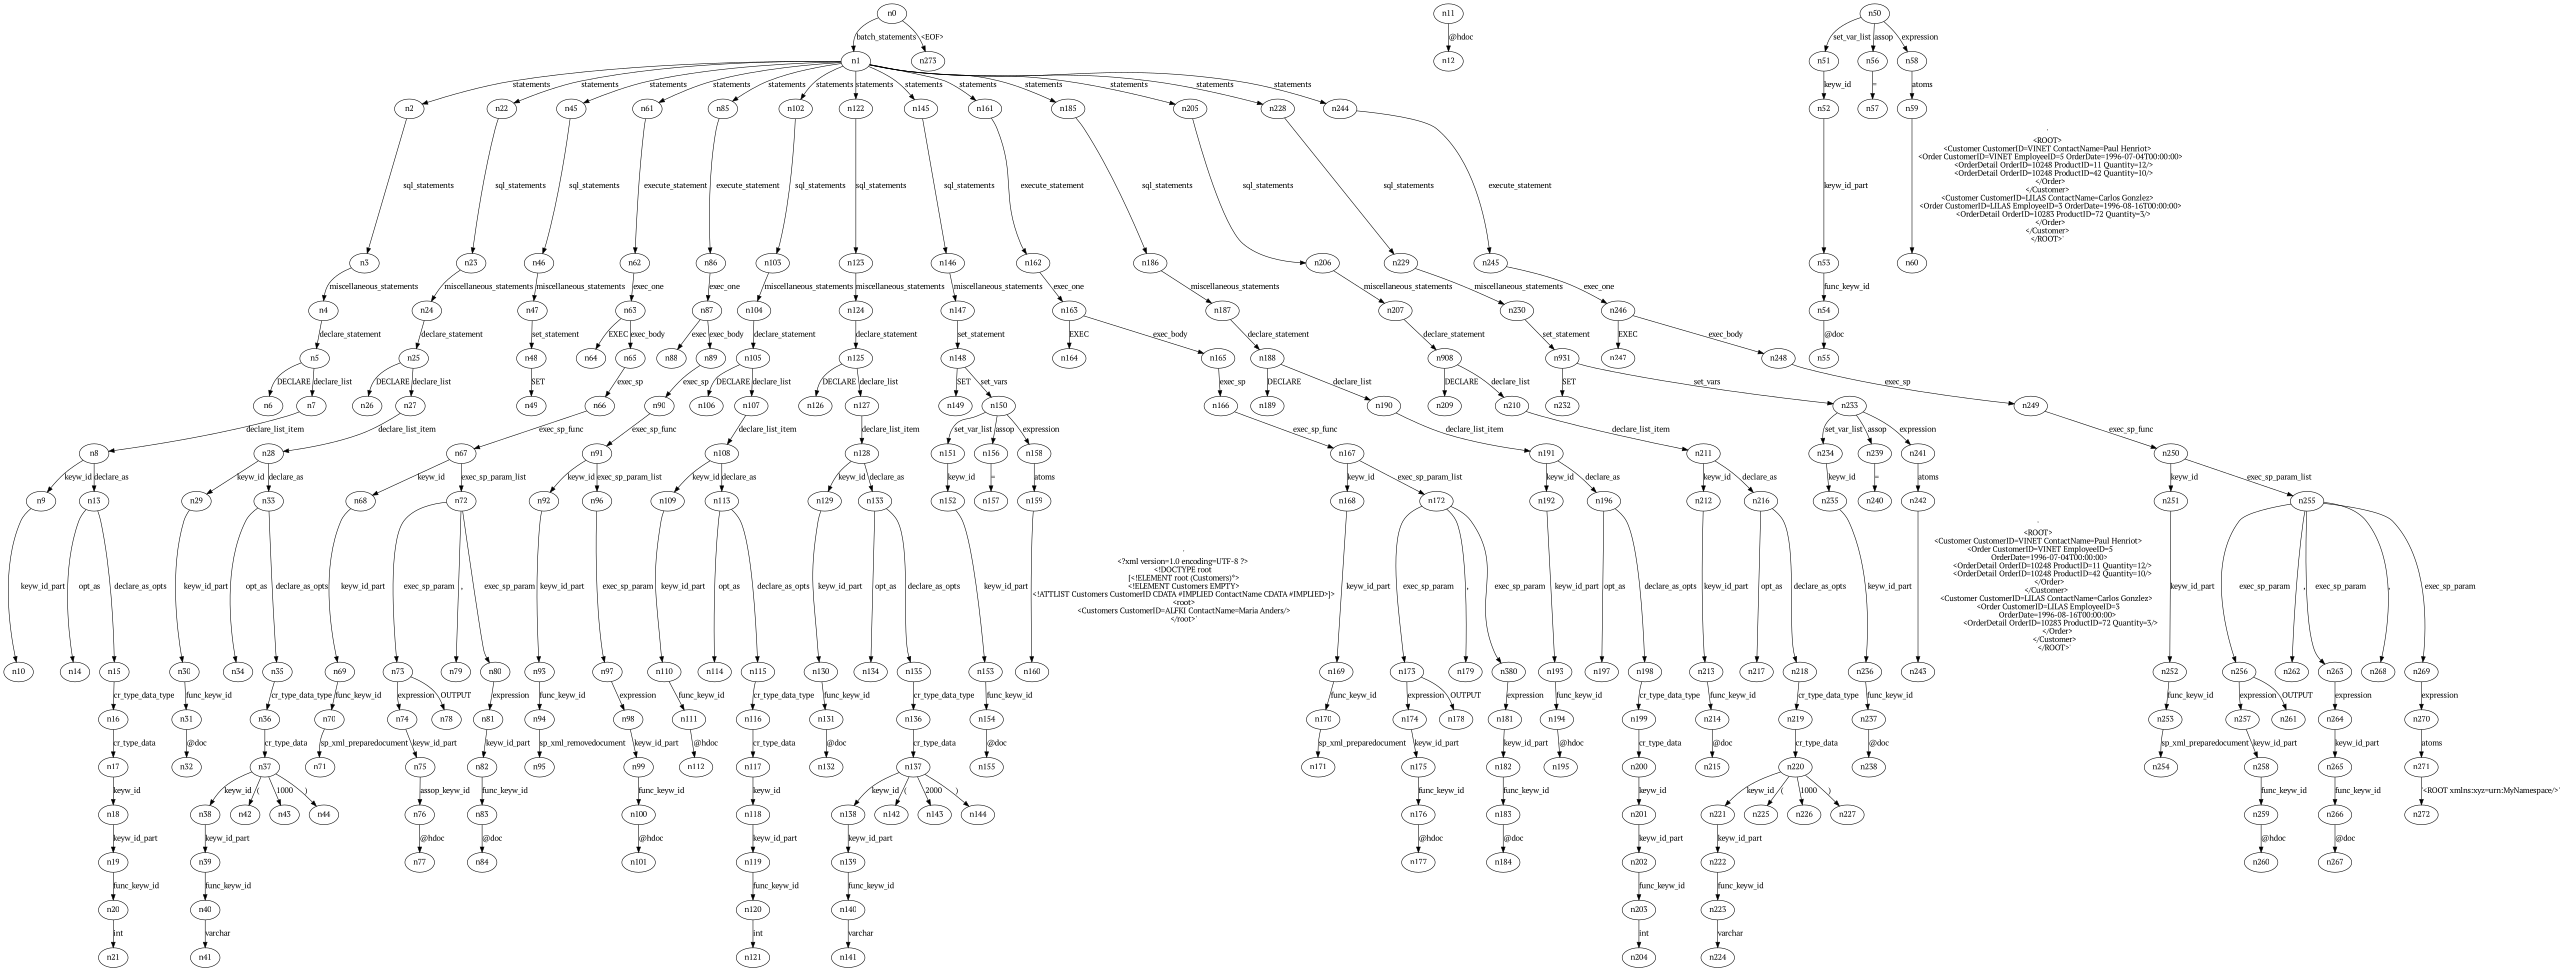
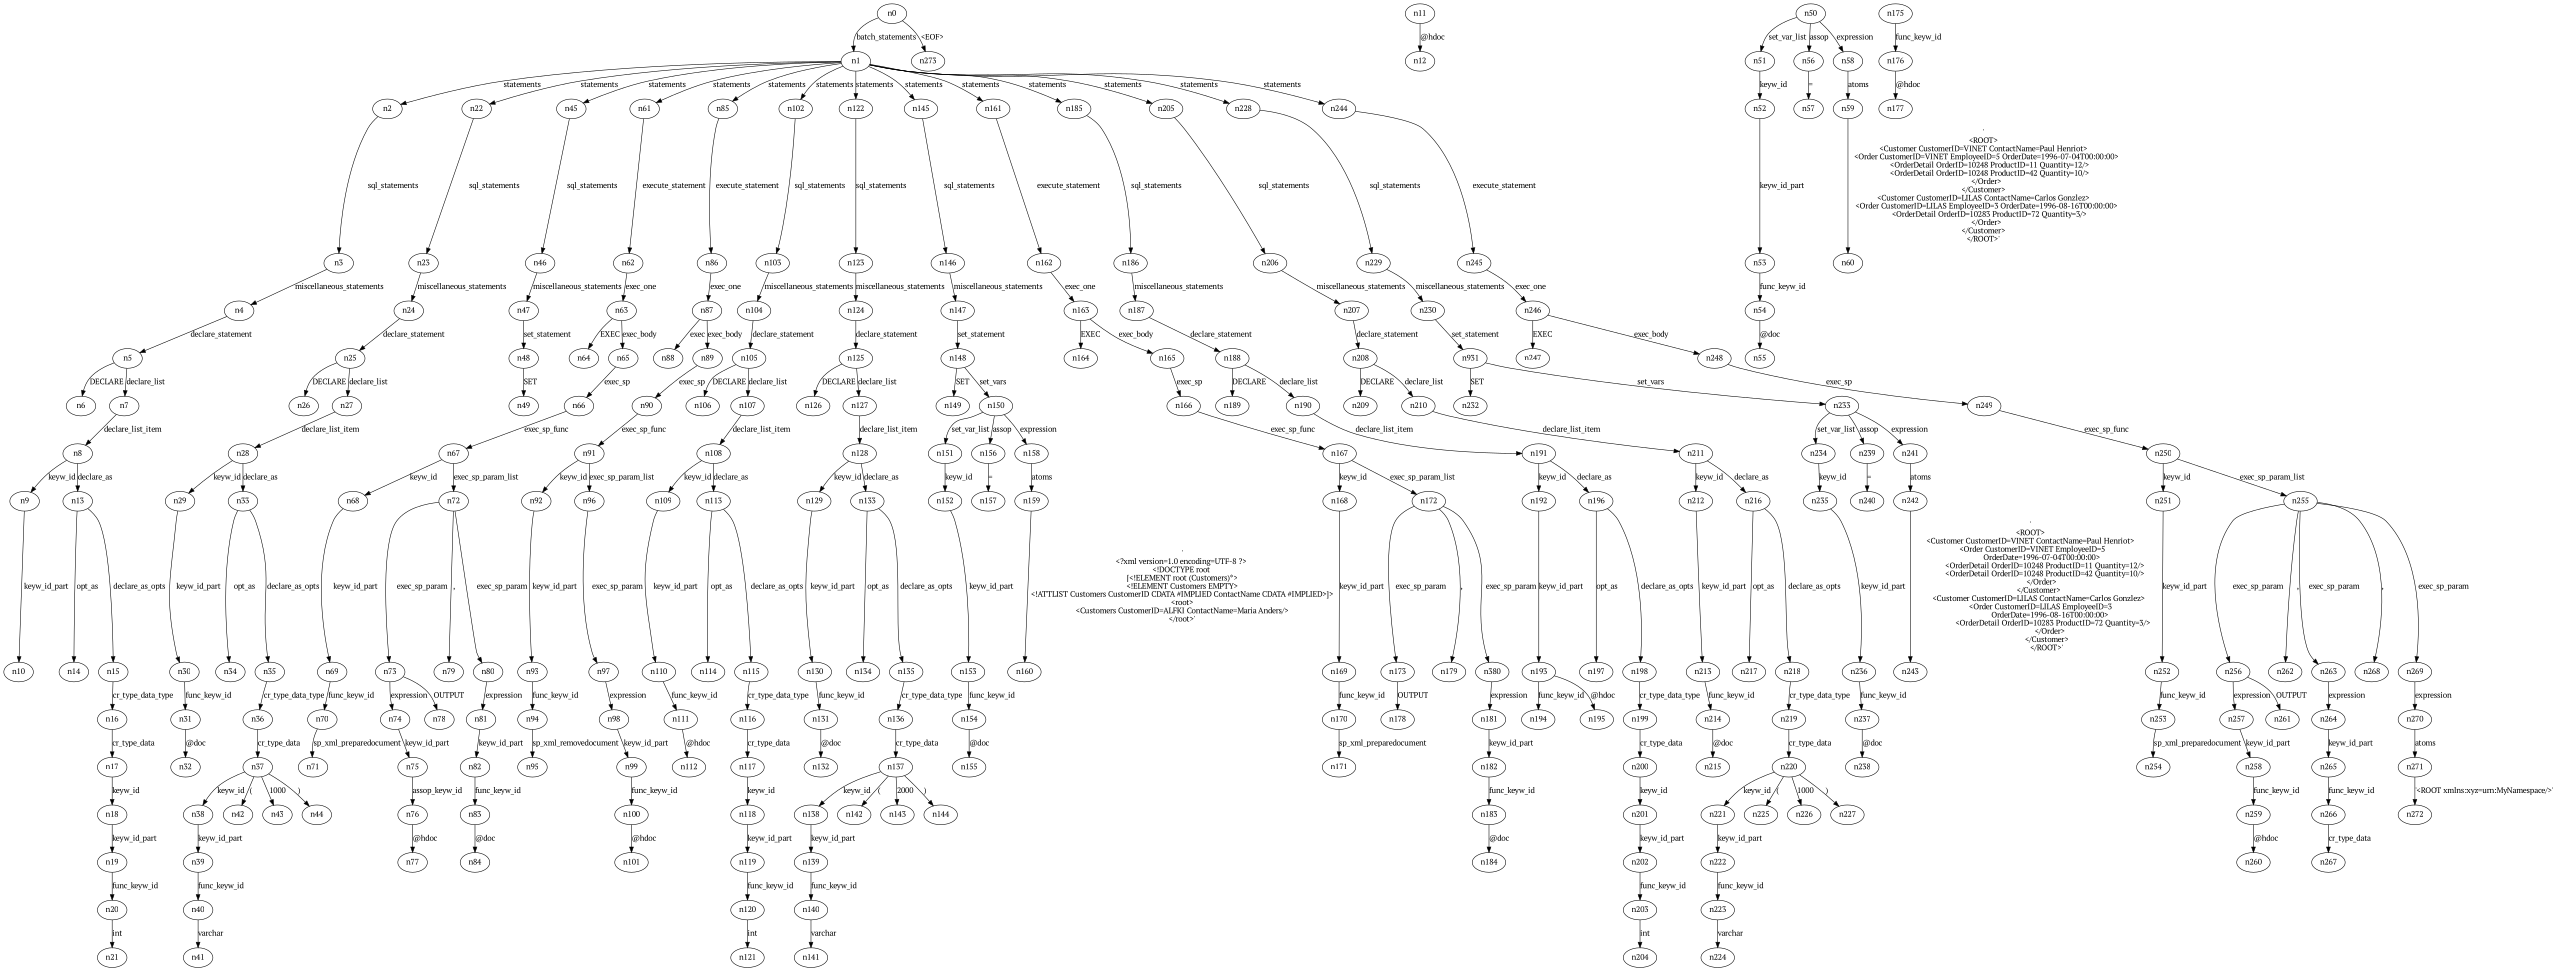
  digraph {
    fontname="PT Serif"
    node [fontname="PT Serif"]
    edge [fontname="PT Serif"]
    n0
    n1
    n273
    n2
    n22
    n45
    n61
    n85
    n102
    n122
    n145
    n161
    n185
    n205
    n228
    n244
    n3
    n23
    n46
    n62
    n86
    n103
    n123
    n146
    n162
    n186
    n206
    n229
    n245
    n4
    n5
    n6
    n7
    n8
    n9
    n13
    n10
    n14
    n15
    n11
    n12
    n16
    n17
    n18
    n19
    n20
    n21
    n24
    n25
    n26
    n27
    n28
    n29
    n33
    n30
    n34
    n35
    n31
    n32
    n36
    n37
    n38
    n42
    n43
    n44
    n39
    n40
    n41
    n47
    n48
    n49
    n50
    n51
    n56
    n58
    n52
    n57
    n59
    n53
    n54
    n55
    n60
    n63
    n64
    n65
    n66
    n67
    n68
    n72
    n69
    n73
    n79
    n80
    n70
    n71
    n74
    n78
    n81
    n75
    n76
    n77
    n82
    n83
    n84
    n87
    n88
    n89
    n90
    n91
    n92
    n96
    n93
    n97
    n94
    n95
    n98
    n99
    n100
    n101
    n104
    n105
    n106
    n107
    n108
    n109
    n113
    n110
    n114
    n115
    n111
    n112
    n116
    n117
    n118
    n119
    n120
    n121
    n124
    n125
    n126
    n127
    n128
    n129
    n133
    n130
    n134
    n135
    n131
    n132
    n136
    n137
    n138
    n142
    n143
    n144
    n139
    n140
    n141
    n147
    n148
    n149
    n150
    n151
    n156
    n158
    n152
    n157
    n159
    n153
    n154
    n155
    n160
    n163
    n164
    n165
    n166
    n167
    n168
    n172
    n169
    n173
    n179
    n180 [label=n380]
    n170
    n171
-   n174
    n178
    n181
    n175
    n176
    n177
    n182
    n183
    n184
    n187
    n188
    n189
    n190
    n191
    n192
    n196
    n193
    n197
    n198
    n194
    n195
    n199
    n200
    n201
    n202
    n203
    n204
    n207
-   n208 [label=n908]
+   n208
    n209
    n210
    n211
    n212
    n216
    n213
    n217
    n218
    n214
    n215
    n219
    n220
    n221
    n225
    n226
    n227
    n222
    n223
    n224
    n230
    n231 [label=n931]
    n232
    n233
    n234
    n239
    n241
    n235
    n240
    n242
    n236
    n237
    n238
    n243
    n246
    n247
    n248
    n249
    n250
    n251
    n255
    n252
    n256
    n262
    n263
    n268
    n269
    n253
    n254
    n257
    n261
    n264
    n270
    n258
    n259
    n260
    n265
    n266
    n267
    n271
    n272
    n0 -> n1 [label=batch_statements]
    n0 -> n273 [label="<EOF>"]
    n1 -> n2 [label=statements]
    n1 -> n22 [label=statements]
    n1 -> n45 [label=statements]
    n1 -> n61 [label=statements]
    n1 -> n85 [label=statements]
    n1 -> n102 [label=statements]
    n1 -> n122 [label=statements]
    n1 -> n145 [label=statements]
    n1 -> n161 [label=statements]
    n1 -> n185 [label=statements]
    n1 -> n205 [label=statements]
    n1 -> n228 [label=statements]
    n1 -> n244 [label=statements]
    n2 -> n3 [label=sql_statements]
    n22 -> n23 [label=sql_statements]
    n45 -> n46 [label=sql_statements]
    n61 -> n62 [label=execute_statement]
    n85 -> n86 [label=execute_statement]
    n102 -> n103 [label=sql_statements]
    n122 -> n123 [label=sql_statements]
    n145 -> n146 [label=sql_statements]
    n161 -> n162 [label=execute_statement]
    n185 -> n186 [label=sql_statements]
    n205 -> n206 [label=sql_statements]
    n228 -> n229 [label=sql_statements]
    n244 -> n245 [label=execute_statement]
    n3 -> n4 [label=miscellaneous_statements]
    n23 -> n24 [label=miscellaneous_statements]
    n46 -> n47 [label=miscellaneous_statements]
    n62 -> n63 [label=exec_one]
    n86 -> n87 [label=exec_one]
    n103 -> n104 [label=miscellaneous_statements]
    n123 -> n124 [label=miscellaneous_statements]
    n146 -> n147 [label=miscellaneous_statements]
    n162 -> n163 [label=exec_one]
    n186 -> n187 [label=miscellaneous_statements]
    n206 -> n207 [label=miscellaneous_statements]
    n229 -> n230 [label=miscellaneous_statements]
    n245 -> n246 [label=exec_one]
    n4 -> n5 [label=declare_statement]
    n5 -> n6 [label=DECLARE]
    n5 -> n7 [label=declare_list]
    n7 -> n8 [label=declare_list_item]
    n8 -> n9 [label=keyw_id]
    n8 -> n13 [label=declare_as]
    n9 -> n10 [label=keyw_id_part]
    n13 -> n14 [label=opt_as]
    n13 -> n15 [label=declare_as_opts]
    n15 -> n16 [label=cr_type_data_type]
    n11 -> n12 [label="@hdoc"]
    n16 -> n17 [label=cr_type_data]
    n17 -> n18 [label=keyw_id]
    n18 -> n19 [label=keyw_id_part]
    n19 -> n20 [label=func_keyw_id]
    n20 -> n21 [label=int]
    n24 -> n25 [label=declare_statement]
    n25 -> n26 [label=DECLARE]
    n25 -> n27 [label=declare_list]
    n27 -> n28 [label=declare_list_item]
    n28 -> n29 [label=keyw_id]
    n28 -> n33 [label=declare_as]
    n29 -> n30 [label=keyw_id_part]
    n33 -> n34 [label=opt_as]
    n33 -> n35 [label=declare_as_opts]
    n30 -> n31 [label=func_keyw_id]
    n35 -> n36 [label=cr_type_data_type]
    n31 -> n32 [label="@doc"]
    n36 -> n37 [label=cr_type_data]
    n37 -> n38 [label=keyw_id]
    n37 -> n42 [label="("]
    n37 -> n43 [label=1000]
    n37 -> n44 [label=")"]
    n38 -> n39 [label=keyw_id_part]
    n39 -> n40 [label=func_keyw_id]
    n40 -> n41 [label=varchar]
    n47 -> n48 [label=set_statement]
    n48 -> n49 [label=SET]
    n50 -> n51 [label=set_var_list]
    n50 -> n56 [label=assop]
    n50 -> n58 [label=expression]
    n51 -> n52 [label=keyw_id]
    n56 -> n57 [label="="]
    n58 -> n59 [label=atoms]
    n52 -> n53 [label=keyw_id_part]
    n59 -> n60 [label="'\n<ROOT>\n<Customer CustomerID=VINET ContactName=Paul Henriot>\n   <Order CustomerID=VINET EmployeeID=5 OrderDate=1996-07-04T00:00:00>\n      <OrderDetail OrderID=10248 ProductID=11 Quantity=12/>\n      <OrderDetail OrderID=10248 ProductID=42 Quantity=10/>\n   </Order>\n</Customer>\n<Customer CustomerID=LILAS ContactName=Carlos Gonzlez>\n   <Order CustomerID=LILAS EmployeeID=3 OrderDate=1996-08-16T00:00:00>\n      <OrderDetail OrderID=10283 ProductID=72 Quantity=3/>\n   </Order>\n</Customer>\n</ROOT>'"]
    n53 -> n54 [label=func_keyw_id]
    n54 -> n55 [label="@doc"]
    n63 -> n64 [label=EXEC]
    n63 -> n65 [label=exec_body]
    n65 -> n66 [label=exec_sp]
    n66 -> n67 [label=exec_sp_func]
    n67 -> n68 [label=keyw_id]
    n67 -> n72 [label=exec_sp_param_list]
    n68 -> n69 [label=keyw_id_part]
    n72 -> n73 [label=exec_sp_param]
    n72 -> n79 [label=","]
    n72 -> n80 [label=exec_sp_param]
    n69 -> n70 [label=func_keyw_id]
    n73 -> n74 [label=expression]
    n73 -> n78 [label=OUTPUT]
    n80 -> n81 [label=expression]
    n70 -> n71 [label=sp_xml_preparedocument]
    n74 -> n75 [label=keyw_id_part]
    n81 -> n82 [label=keyw_id_part]
    n75 -> n76 [label=assop_keyw_id]
    n76 -> n77 [label="@hdoc"]
    n82 -> n83 [label=func_keyw_id]
    n83 -> n84 [label="@doc"]
    n87 -> n88 [label=exec]
    n87 -> n89 [label=exec_body]
    n89 -> n90 [label=exec_sp]
    n90 -> n91 [label=exec_sp_func]
    n91 -> n92 [label=keyw_id]
    n91 -> n96 [label=exec_sp_param_list]
    n92 -> n93 [label=keyw_id_part]
    n96 -> n97 [label=exec_sp_param]
    n93 -> n94 [label=func_keyw_id]
    n97 -> n98 [label=expression]
    n94 -> n95 [label=sp_xml_removedocument]
    n98 -> n99 [label=keyw_id_part]
    n99 -> n100 [label=func_keyw_id]
    n100 -> n101 [label="@hdoc"]
    n104 -> n105 [label=declare_statement]
    n105 -> n106 [label=DECLARE]
    n105 -> n107 [label=declare_list]
    n107 -> n108 [label=declare_list_item]
    n108 -> n109 [label=keyw_id]
    n108 -> n113 [label=declare_as]
    n109 -> n110 [label=keyw_id_part]
    n113 -> n114 [label=opt_as]
    n113 -> n115 [label=declare_as_opts]
    n110 -> n111 [label=func_keyw_id]
    n115 -> n116 [label=cr_type_data_type]
    n111 -> n112 [label="@hdoc"]
    n116 -> n117 [label=cr_type_data]
    n117 -> n118 [label=keyw_id]
    n118 -> n119 [label=keyw_id_part]
    n119 -> n120 [label=func_keyw_id]
    n120 -> n121 [label=int]
    n124 -> n125 [label=declare_statement]
    n125 -> n126 [label=DECLARE]
    n125 -> n127 [label=declare_list]
    n127 -> n128 [label=declare_list_item]
    n128 -> n129 [label=keyw_id]
    n128 -> n133 [label=declare_as]
    n129 -> n130 [label=keyw_id_part]
    n133 -> n134 [label=opt_as]
    n133 -> n135 [label=declare_as_opts]
    n130 -> n131 [label=func_keyw_id]
    n135 -> n136 [label=cr_type_data_type]
    n131 -> n132 [label="@doc"]
    n136 -> n137 [label=cr_type_data]
    n137 -> n138 [label=keyw_id]
    n137 -> n142 [label="("]
    n137 -> n143 [label=2000]
    n137 -> n144 [label=")"]
    n138 -> n139 [label=keyw_id_part]
    n139 -> n140 [label=func_keyw_id]
    n140 -> n141 [label=varchar]
    n147 -> n148 [label=set_statement]
    n148 -> n149 [label=SET]
    n148 -> n150 [label=set_vars]
    n150 -> n151 [label=set_var_list]
    n150 -> n156 [label=assop]
    n150 -> n158 [label=expression]
    n151 -> n152 [label=keyw_id]
    n156 -> n157 [label="="]
    n158 -> n159 [label=atoms]
    n152 -> n153 [label=keyw_id_part]
    n159 -> n160 [label="'\n<?xml version=1.0 encoding=UTF-8 ?> \n<!DOCTYPE root \n[<!ELEMENT root (Customers)*>\n<!ELEMENT Customers EMPTY>\n<!ATTLIST Customers CustomerID CDATA #IMPLIED ContactName CDATA #IMPLIED>]>\n<root>\n<Customers CustomerID=ALFKI ContactName=Maria Anders/>\n</root>'"]
    n153 -> n154 [label=func_keyw_id]
    n154 -> n155 [label="@doc"]
    n163 -> n164 [label=EXEC]
    n163 -> n165 [label=exec_body]
    n165 -> n166 [label=exec_sp]
    n166 -> n167 [label=exec_sp_func]
    n167 -> n168 [label=keyw_id]
    n167 -> n172 [label=exec_sp_param_list]
    n168 -> n169 [label=keyw_id_part]
    n172 -> n173 [label=exec_sp_param]
    n172 -> n179 [label=","]
    n172 -> n180 [label=exec_sp_param]
    n169 -> n170 [label=func_keyw_id]
-   n173 -> n174 [label=expression]
    n173 -> n178 [label=OUTPUT]
    n180 -> n181 [label=expression]
    n170 -> n171 [label=sp_xml_preparedocument]
-   n174 -> n175 [label=keyw_id_part]
    n181 -> n182 [label=keyw_id_part]
    n175 -> n176 [label=func_keyw_id]
    n176 -> n177 [label="@hdoc"]
    n182 -> n183 [label=func_keyw_id]
    n183 -> n184 [label="@doc"]
    n187 -> n188 [label=declare_statement]
    n188 -> n189 [label=DECLARE]
    n188 -> n190 [label=declare_list]
    n190 -> n191 [label=declare_list_item]
    n191 -> n192 [label=keyw_id]
    n191 -> n196 [label=declare_as]
    n192 -> n193 [label=keyw_id_part]
    n196 -> n197 [label=opt_as]
    n196 -> n198 [label=declare_as_opts]
    n193 -> n194 [label=func_keyw_id]
    n198 -> n199 [label=cr_type_data_type]
-   n194 -> n195 [label="@hdoc"]
+   n193 -> n195 [label="@hdoc"]
    n199 -> n200 [label=cr_type_data]
    n200 -> n201 [label=keyw_id]
    n201 -> n202 [label=keyw_id_part]
    n202 -> n203 [label=func_keyw_id]
    n203 -> n204 [label=int]
    n207 -> n208 [label=declare_statement]
    n208 -> n209 [label=DECLARE]
    n208 -> n210 [label=declare_list]
    n210 -> n211 [label=declare_list_item]
    n211 -> n212 [label=keyw_id]
    n211 -> n216 [label=declare_as]
    n212 -> n213 [label=keyw_id_part]
    n216 -> n217 [label=opt_as]
    n216 -> n218 [label=declare_as_opts]
    n213 -> n214 [label=func_keyw_id]
    n218 -> n219 [label=cr_type_data_type]
    n214 -> n215 [label="@doc"]
    n219 -> n220 [label=cr_type_data]
    n220 -> n221 [label=keyw_id]
    n220 -> n225 [label="("]
    n220 -> n226 [label=1000]
    n220 -> n227 [label=")"]
    n221 -> n222 [label=keyw_id_part]
    n222 -> n223 [label=func_keyw_id]
    n223 -> n224 [label=varchar]
    n230 -> n231 [label=set_statement]
    n231 -> n232 [label=SET]
    n231 -> n233 [label=set_vars]
    n233 -> n234 [label=set_var_list]
    n233 -> n239 [label=assop]
    n233 -> n241 [label=expression]
    n234 -> n235 [label=keyw_id]
    n239 -> n240 [label="="]
    n241 -> n242 [label=atoms]
    n235 -> n236 [label=keyw_id_part]
    n242 -> n243 [label="'\n<ROOT>\n<Customer CustomerID=VINET ContactName=Paul Henriot>\n   <Order CustomerID=VINET EmployeeID=5 \n           OrderDate=1996-07-04T00:00:00>\n	      <OrderDetail OrderID=10248 ProductID=11 Quantity=12/>\n	      <OrderDetail OrderID=10248 ProductID=42 Quantity=10/>\n	   </Order>\n	</Customer>\n	<Customer CustomerID=LILAS ContactName=Carlos Gonzlez>\n	   <Order CustomerID=LILAS EmployeeID=3 \n	           OrderDate=1996-08-16T00:00:00>\n		      <OrderDetail OrderID=10283 ProductID=72 Quantity=3/>\n		   </Order>\n		</Customer>\n		</ROOT>'"]
    n236 -> n237 [label=func_keyw_id]
    n237 -> n238 [label="@doc"]
    n246 -> n247 [label=EXEC]
    n246 -> n248 [label=exec_body]
    n248 -> n249 [label=exec_sp]
    n249 -> n250 [label=exec_sp_func]
    n250 -> n251 [label=keyw_id]
    n250 -> n255 [label=exec_sp_param_list]
    n251 -> n252 [label=keyw_id_part]
    n255 -> n256 [label=exec_sp_param]
    n255 -> n262 [label=","]
    n255 -> n263 [label=exec_sp_param]
    n255 -> n268 [label=","]
    n255 -> n269 [label=exec_sp_param]
    n252 -> n253 [label=func_keyw_id]
    n256 -> n257 [label=expression]
    n256 -> n261 [label=OUTPUT]
    n263 -> n264 [label=expression]
    n269 -> n270 [label=expression]
    n253 -> n254 [label=sp_xml_preparedocument]
    n257 -> n258 [label=keyw_id_part]
    n264 -> n265 [label=keyw_id_part]
    n270 -> n271 [label=atoms]
    n258 -> n259 [label=func_keyw_id]
    n259 -> n260 [label="@hdoc"]
    n265 -> n266 [label=func_keyw_id]
-   n266 -> n267 [label="@doc"]
+   n266 -> n267 [label=cr_type_data]
    n271 -> n272 [label="'<ROOT xmlns:xyz=urn:MyNamespace/>'"]
  }
